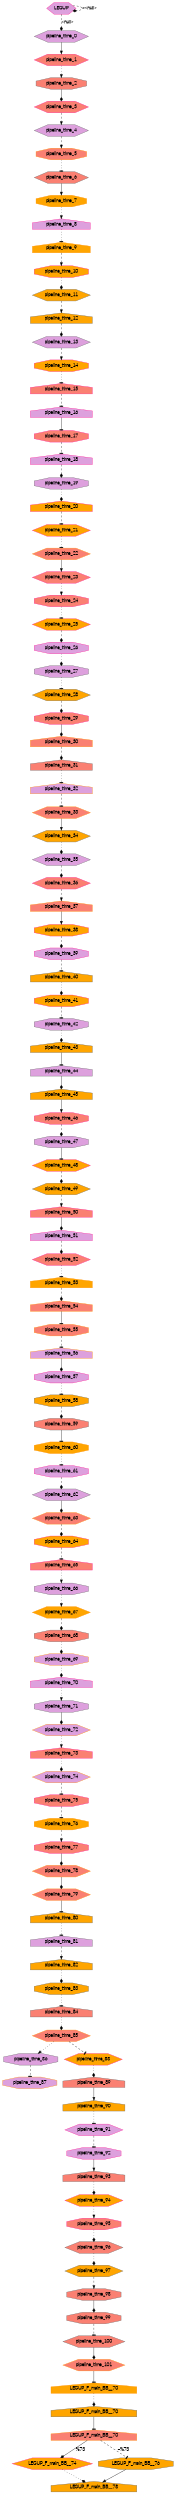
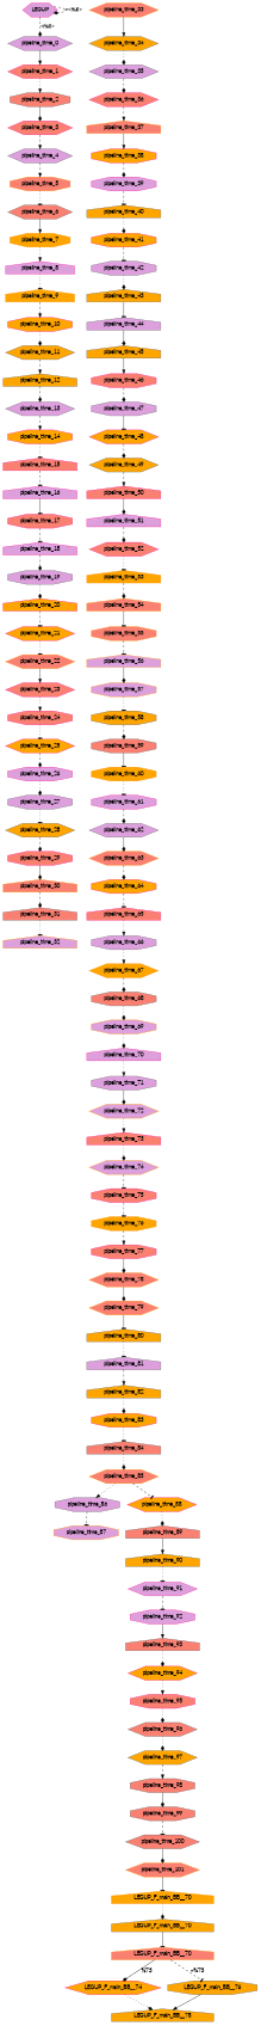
  digraph {
    fontname=Lato
    node [color=gray40 fillcolor=salmon fontname=Lato shape=octagon style=filled]
    edge [arrowhead=diamond fontname=Lato style=dashed]
    n1 [fillcolor=plum label=pipeline_time_0 shape=hexagon]
    n2 [color=deeppink label=pipeline_time_1 shape=hexagon]
    n3 [label=pipeline_time_2]
    n4 [color=deeppink fillcolor=plum label=LEGUP shape=hexagon]
    n5 [color=deeppink label=pipeline_time_3 shape=hexagon]
    n6 [fillcolor=plum label=pipeline_time_4 shape=hexagon]
    n7 [color=darkorange label=pipeline_time_5]
    n8 [label=pipeline_time_6 shape=hexagon]
    n9 [color=darkorange fillcolor=orange label=pipeline_time_7]
    n10 [color=deeppink fillcolor=plum label=pipeline_time_8 shape=house]
    n11 [color=darkorange fillcolor=orange label=pipeline_time_9 shape=house]
    n12 [color=deeppink fillcolor=orange label=pipeline_time_10]
    n13 [fillcolor=orange label=pipeline_time_11 shape=hexagon]
    n14 [fillcolor=orange label=pipeline_time_12 shape=house]
    n15 [fillcolor=plum label=pipeline_time_13 shape=hexagon]
    n16 [color=deeppink fillcolor=orange label=pipeline_time_14]
    n17 [color=deeppink label=pipeline_time_15 shape=house]
    n18 [color=deeppink fillcolor=plum label=pipeline_time_16 shape=house]
    n19 [color=deeppink label=pipeline_time_17]
    n20 [color=deeppink fillcolor=plum label=pipeline_time_18 shape=house]
    n21 [fillcolor=plum label=pipeline_time_19]
    n22 [color=deeppink fillcolor=orange label=pipeline_time_20 shape=house]
    n23 [color=deeppink fillcolor=orange label=pipeline_time_21 shape=hexagon]
    n24 [color=darkorange label=pipeline_time_22 shape=hexagon]
    n25 [color=deeppink label=pipeline_time_23 shape=hexagon]
    n26 [color=deeppink label=pipeline_time_24]
    n27 [color=deeppink fillcolor=orange label=pipeline_time_25 shape=hexagon]
    n28 [color=deeppink fillcolor=plum label=pipeline_time_26]
    n29 [fillcolor=plum label=pipeline_time_27]
    n30 [fillcolor=orange label=pipeline_time_28 shape=hexagon]
    n31 [color=deeppink label=pipeline_time_29]
    n32 [color=darkorange label=pipeline_time_30 shape=house]
    n33 [label=pipeline_time_31 shape=house]
    n34 [color=darkorange fillcolor=plum label=pipeline_time_32 shape=house]
    n35 [color=darkorange label=pipeline_time_33 shape=hexagon]
    n36 [fillcolor=orange label=pipeline_time_34 shape=hexagon]
    n37 [fillcolor=plum label=pipeline_time_35 shape=hexagon]
    n38 [color=deeppink label=pipeline_time_36 shape=hexagon]
    n39 [color=darkorange label=pipeline_time_37 shape=house]
    n40 [color=deeppink fillcolor=orange label=pipeline_time_38]
    n41 [color=deeppink fillcolor=plum label=pipeline_time_39]
    n42 [fillcolor=orange label=pipeline_time_40 shape=house]
    n43 [color=deeppink fillcolor=orange label=pipeline_time_41]
    n44 [fillcolor=plum label=pipeline_time_42]
    n45 [fillcolor=orange label=pipeline_time_43 shape=house]
    n46 [fillcolor=plum label=pipeline_time_44 shape=house]
    n47 [fillcolor=orange label=pipeline_time_45 shape=house]
    n48 [color=deeppink label=pipeline_time_46]
    n49 [fillcolor=plum label=pipeline_time_47]
    n50 [color=deeppink fillcolor=orange label=pipeline_time_48 shape=hexagon]
    n51 [fillcolor=orange label=pipeline_time_49 shape=hexagon]
    n52 [color=deeppink label=pipeline_time_50 shape=house]
    n53 [color=deeppink fillcolor=plum label=pipeline_time_51 shape=house]
    n54 [color=deeppink label=pipeline_time_52 shape=hexagon]
    n55 [color=darkorange fillcolor=orange label=pipeline_time_53 shape=house]
    n56 [color=darkorange label=pipeline_time_54 shape=house]
    n57 [color=darkorange label=pipeline_time_55]
    n58 [color=darkorange fillcolor=plum label=pipeline_time_56 shape=house]
-   n59 [color=deeppink fillcolor=plum label=pipeline_time_57]
+   n59 [color=darkorange fillcolor=plum label=pipeline_time_57]
    n60 [fillcolor=orange label=pipeline_time_58]
    n61 [label=pipeline_time_59]
    n62 [color=darkorange fillcolor=orange label=pipeline_time_60]
    n63 [color=deeppink fillcolor=plum label=pipeline_time_61]
    n64 [fillcolor=plum label=pipeline_time_62 shape=hexagon]
    n65 [color=darkorange label=pipeline_time_63 shape=hexagon]
    n66 [color=deeppink fillcolor=orange label=pipeline_time_64]
    n67 [color=deeppink label=pipeline_time_65 shape=house]
    n68 [fillcolor=plum label=pipeline_time_66]
    n69 [color=darkorange fillcolor=orange label=pipeline_time_67 shape=hexagon]
    n70 [label=pipeline_time_68]
    n71 [color=darkorange fillcolor=plum label=pipeline_time_69]
    n72 [color=deeppink fillcolor=plum label=pipeline_time_70 shape=house]
    n73 [fillcolor=plum label=pipeline_time_71]
    n74 [color=darkorange fillcolor=plum label=pipeline_time_72 shape=hexagon]
    n75 [color=deeppink label=pipeline_time_73 shape=house]
    n76 [color=darkorange fillcolor=plum label=pipeline_time_74 shape=hexagon]
    n77 [color=deeppink label=pipeline_time_75]
    n78 [color=darkorange fillcolor=orange label=pipeline_time_76]
    n79 [color=deeppink label=pipeline_time_77]
    n80 [color=darkorange label=pipeline_time_78 shape=hexagon]
    n81 [color=darkorange label=pipeline_time_79 shape=hexagon]
    n82 [fillcolor=orange label=pipeline_time_80 shape=house]
    n83 [fillcolor=plum label=pipeline_time_81 shape=house]
    n84 [fillcolor=orange label=pipeline_time_82 shape=house]
-   n85 [fillcolor=orange label=pipeline_time_83]
+   n85 [color=deeppink fillcolor=orange label=pipeline_time_83]
    n86 [label=pipeline_time_84 shape=house]
    n87 [color=darkorange label=pipeline_time_85 shape=hexagon]
    n88 [fillcolor=plum label=pipeline_time_86]
    n89 [color=deeppink fillcolor=orange label=pipeline_time_88 shape=hexagon]
    n90 [color=darkorange fillcolor=plum label=pipeline_time_87]
    n91 [label=pipeline_time_89 shape=house]
    n92 [fillcolor=orange label=pipeline_time_90 shape=house]
    n93 [color=deeppink fillcolor=plum label=pipeline_time_91 shape=hexagon]
    n94 [color=deeppink fillcolor=plum label=pipeline_time_92]
    n95 [label=pipeline_time_93 shape=house]
    n96 [color=deeppink fillcolor=orange label=pipeline_time_94 shape=hexagon]
    n97 [color=deeppink label=pipeline_time_95]
    n98 [label=pipeline_time_96 shape=hexagon]
    n99 [fillcolor=orange label=pipeline_time_97 shape=hexagon]
    n100 [label=pipeline_time_98]
    n101 [label=pipeline_time_99]
    n102 [label=pipeline_time_100 shape=hexagon]
    n103 [color=darkorange label=pipeline_time_101 shape=hexagon]
    n104 [color=darkorange fillcolor=orange label=LEGUP_F_main_BB__70 shape=house]
    n105 [fillcolor=orange label=LEGUP_F_main_BB__70 shape=house]
    n106 [color=darkorange label=LEGUP_F_main_BB__70 shape=house]
    n107 [color=deeppink fillcolor=orange label=LEGUP_F_main_BB__74 shape=hexagon]
    n108 [fillcolor=orange label=LEGUP_F_main_BB__76]
    n109 [fillcolor=orange label=LEGUP_F_main_BB__78 shape=house]
    n1 -> n2 [arrowhead=normal style=solid]
    n2 -> n3 [arrowhead=normal style=dotted]
    n3 -> n5 [style=solid]
    n4 -> n1 [label="<null>"]
    n4 -> n4 [label="~<null>"]
    n5 -> n6 [arrowhead=normal]
    n6 -> n7 [arrowhead=normal]
    n7 -> n8 [arrowhead=tee style=dotted]
    n8 -> n9 [arrowhead=normal style=solid]
    n9 -> n10 [arrowhead=normal style=dotted]
    n10 -> n11 [arrowhead=tee style=dotted]
    n11 -> n12 [arrowhead=normal]
    n12 -> n13 [style=dotted]
    n13 -> n14 [arrowhead=normal]
    n14 -> n15
    n15 -> n16 [arrowhead=normal]
    n16 -> n17 [arrowhead=tee style=dotted]
    n17 -> n18 [arrowhead=tee]
    n18 -> n19 [arrowhead=tee style=solid]
    n19 -> n20 [arrowhead=tee]
    n20 -> n21
    n21 -> n22 [style=dotted]
    n22 -> n23 [arrowhead=tee]
    n23 -> n24 [arrowhead=tee style=dotted]
    n24 -> n25 [arrowhead=normal style=solid]
    n25 -> n26 [arrowhead=normal style=dotted]
    n26 -> n27 [arrowhead=tee style=dotted]
    n27 -> n28
    n28 -> n29 [style=dotted]
    n29 -> n30 [arrowhead=tee style=dotted]
    n30 -> n31
    n31 -> n32 [style=solid]
    n32 -> n33
    n33 -> n34 [arrowhead=tee style=dotted]
-   n34 -> n35 [arrowhead=tee]
    n35 -> n36 [arrowhead=normal style=solid]
    n36 -> n37 [style=dotted]
    n37 -> n38
    n38 -> n39 [arrowhead=normal]
    n39 -> n40 [arrowhead=normal style=solid]
    n40 -> n41
    n41 -> n42 [arrowhead=tee]
    n42 -> n43 [style=dotted]
    n43 -> n44 [arrowhead=tee]
    n44 -> n45 [style=dotted]
    n45 -> n46 [arrowhead=tee style=solid]
    n46 -> n47 [style=solid]
    n47 -> n48 [arrowhead=normal style=solid]
    n48 -> n49
    n49 -> n50 [arrowhead=tee style=solid]
    n50 -> n51
    n51 -> n52 [arrowhead=normal]
    n52 -> n53 [style=solid]
    n53 -> n54
    n54 -> n55 [arrowhead=tee style=dotted]
    n55 -> n56
    n56 -> n57 [arrowhead=tee style=solid]
    n57 -> n58 [arrowhead=tee]
    n58 -> n59 [style=solid]
    n59 -> n60 [arrowhead=tee style=dotted]
    n60 -> n61
    n61 -> n62 [arrowhead=tee style=solid]
    n62 -> n63 [arrowhead=tee style=dotted]
    n63 -> n64
    n64 -> n65 [style=solid]
    n65 -> n66
    n66 -> n67 [arrowhead=tee]
    n67 -> n68 [arrowhead=normal style=dotted]
    n68 -> n69 [arrowhead=normal style=dotted]
    n69 -> n70
    n70 -> n71 [style=dotted]
    n71 -> n72 [style=dotted]
    n72 -> n73 [arrowhead=normal style=dotted]
    n73 -> n74 [style=solid]
    n74 -> n75 [arrowhead=normal style=dotted]
    n75 -> n76 [style=dotted]
    n76 -> n77 [arrowhead=tee]
    n77 -> n78 [arrowhead=tee]
    n78 -> n79 [arrowhead=normal]
    n79 -> n80 [style=solid]
    n80 -> n81 [style=solid]
    n81 -> n82 [arrowhead=tee style=solid]
    n82 -> n83 [arrowhead=tee style=dotted]
    n83 -> n84 [arrowhead=normal]
    n84 -> n85 [style=dotted]
    n85 -> n86 [arrowhead=tee style=dotted]
    n86 -> n87 [style=dotted]
    n87 -> n88 [arrowhead=normal style=dotted]
    n87 -> n89 [arrowhead=tee]
    n88 -> n90 [arrowhead=tee]
    n89 -> n91 [style=dotted]
    n91 -> n92 [arrowhead=normal style=solid]
    n92 -> n93 [arrowhead=tee style=dotted]
    n93 -> n94 [arrowhead=tee]
    n94 -> n95 [arrowhead=normal style=solid]
    n95 -> n96 [style=dotted]
    n96 -> n97 [arrowhead=normal style=dotted]
    n97 -> n98 [style=dotted]
    n98 -> n99 [style=dotted]
    n99 -> n100 [arrowhead=normal]
    n100 -> n101 [style=solid]
    n101 -> n102 [arrowhead=tee]
    n102 -> n103 [style=solid]
    n103 -> n104 [arrowhead=tee style=solid]
    n104 -> n105 [style=dotted]
    n105 -> n106 [arrowhead=tee style=solid]
    n106 -> n107 [label="%73" style=solid]
    n106 -> n108 [arrowhead=tee label="~%73"]
    n107 -> n109 [style=dotted]
    n108 -> n109 [arrowhead=normal style=solid]
  }
